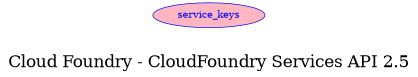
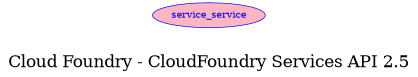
  digraph {
    fontsize=24
    label="Cloud Foundry - CloudFoundry Services API 2.5"
    splines=true
-   service_keys [color=blue fontcolor=blue shape=ellipse style=filled fillcolor=lightpink]
+   service_keys [color=blue fontcolor=blue shape=ellipse style=filled fillcolor=lightpink label=service_service]
  }
